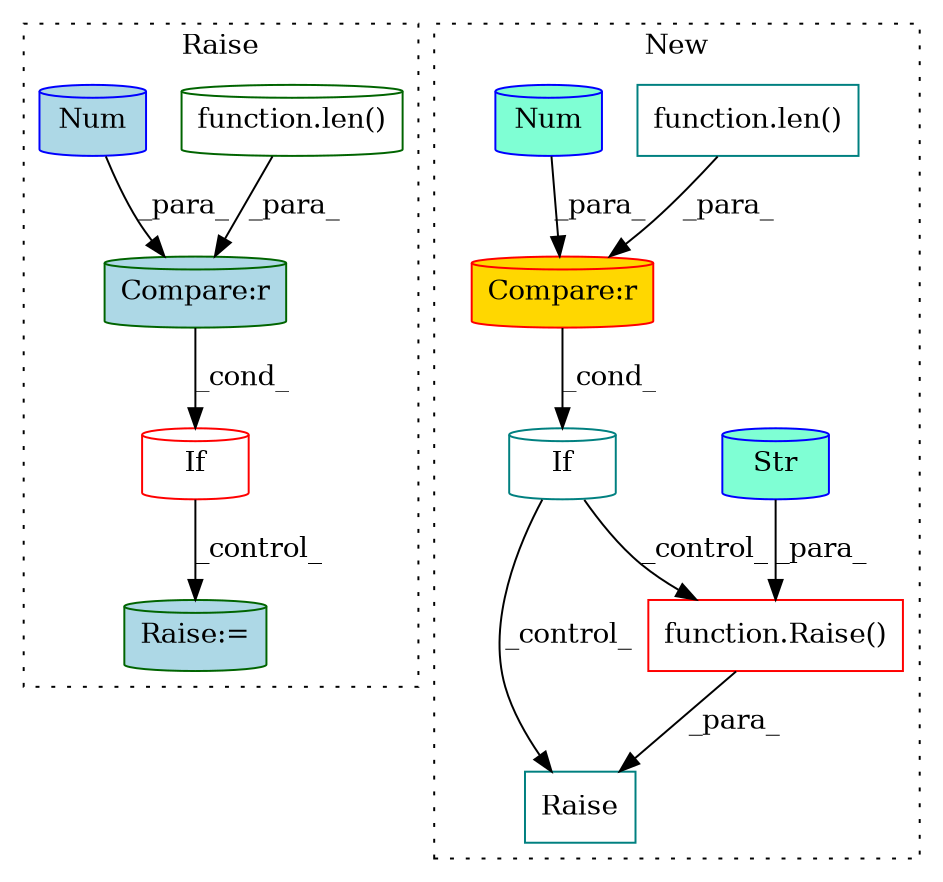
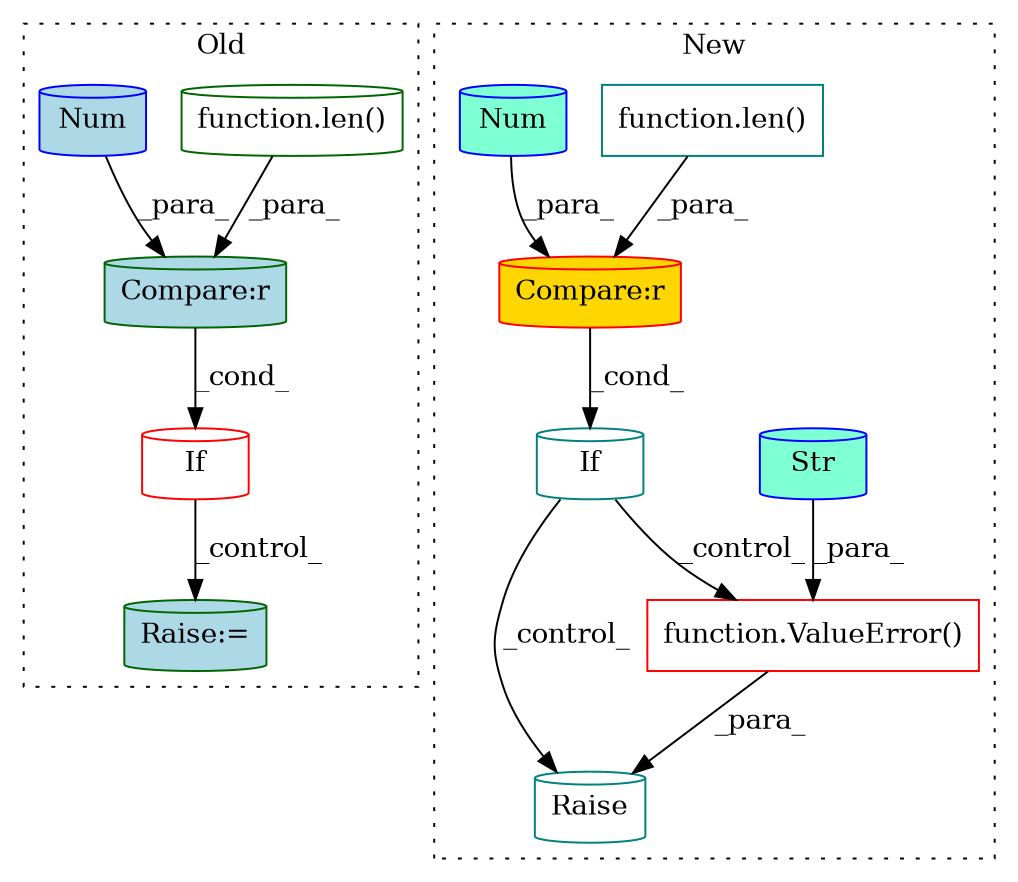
  digraph {
    node [a=75 color=darkgreen fillcolor=white l=3 shape=cylinder style=filled]
    n1 [l="4,1" label="function.len()" s="4611,4633"]
    n2 [a=40 fillcolor=lightblue l=28 label="Compare:r" s=4611]
    n3 [a=76 color=blue fillcolor=lightblue l=1 label=Num s=4638]
    n4 [a=96 color=red label=If s=4567]
    n5 [a=68 fillcolor=lightblue label="Raise:=" s=5250]
-   n6 [color=red l="11,1" label="function.Raise()" s="5019,5184" shape=box]
-   n7 [a=91 color=teal l=6 label=Raise s=5013 shape=box]
+   n6 [color=red l="11,1" label="function.ValueError()" s="5019,5184" shape=box]
+   n7 [a=91 color=teal l=6 label=Raise s=5013]
    n8 [a=66 color=blue fillcolor=aquamarine l=154 label=Str s=5030]
    n9 [a=96 color=teal label=If s=4966]
    n10 [a=40 color=red fillcolor=gold l=22 label="Compare:r" s=4969]
    n11 [color=teal l="4,1" label="function.len()" s="4969,4985" shape=box]
    n12 [a=76 color=blue fillcolor=aquamarine l=1 label=Num s=4990]
    subgraph cluster_1 {
-     label=Raise
+     label=Old
      style=dotted
      n1
      n2
      n3
      n4
      n5
    }
    subgraph cluster_2 {
      label=New
      style=dotted
      n6
      n7
      n8
      n9
      n10
      n11
      n12
    }
    n1 -> n2 [label=_para_]
    n2 -> n4 [label=_cond_]
    n3 -> n2 [label=_para_]
    n4 -> n5 [label=_control_]
    n6 -> n7 [label=_para_]
    n8 -> n6 [label=_para_]
    n9 -> n6 [label=_control_]
    n9 -> n7 [label=_control_]
    n10 -> n9 [label=_cond_]
    n11 -> n10 [label=_para_]
    n12 -> n10 [label=_para_]
  }
